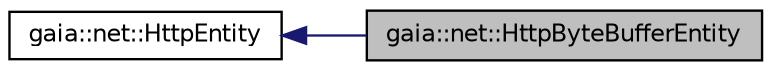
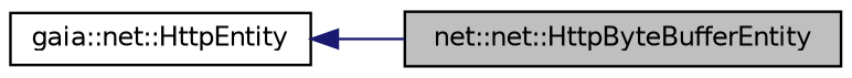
  digraph {
    rankdir=LR
    node [color=black fontname=Helvetica fontsize=10 shape=record style=filled]
-   n1 [fillcolor=grey75 fontcolor=black height=0.2 label="gaia::net::HttpByteBufferEntity" width=0.4]
+   n1 [fillcolor=grey75 fontcolor=black height=0.2 label="net::net::HttpByteBufferEntity" width=0.4]
    n2 [fillcolor=white height=0.2 label="gaia::net::HttpEntity" width=0.4]
    n2 -> n1 [color=midnightblue dir=back fontname=Helvetica fontsize=10 labelfontname=Helvetica labelfontsize=10 style=solid]
  }
